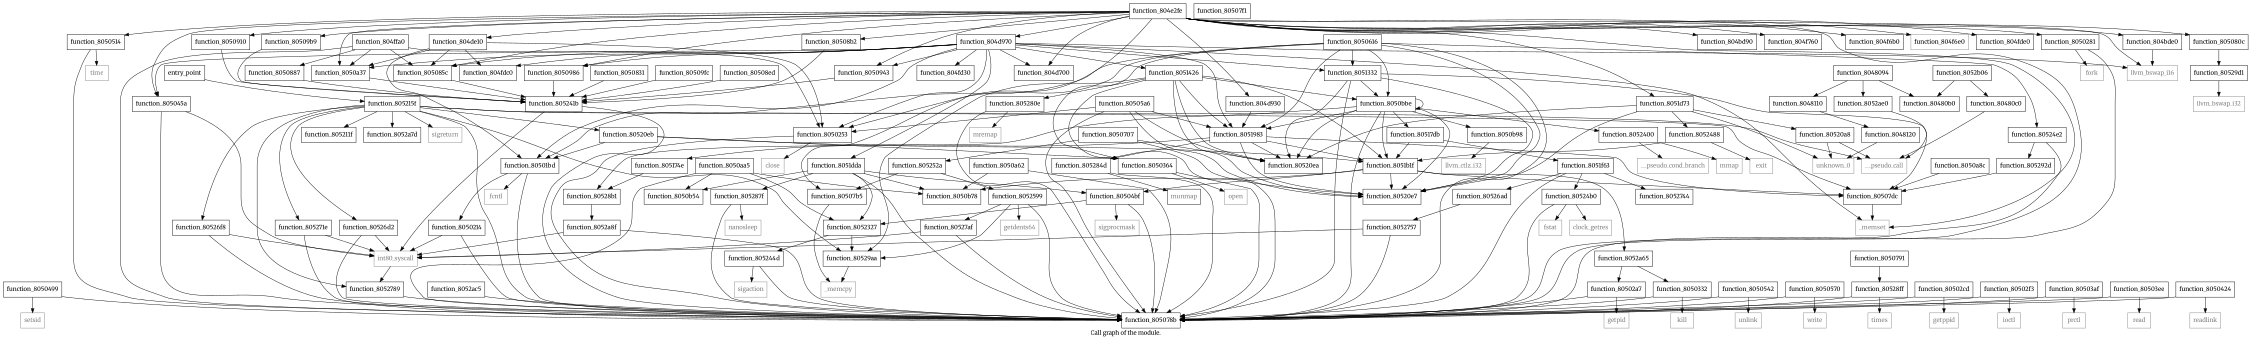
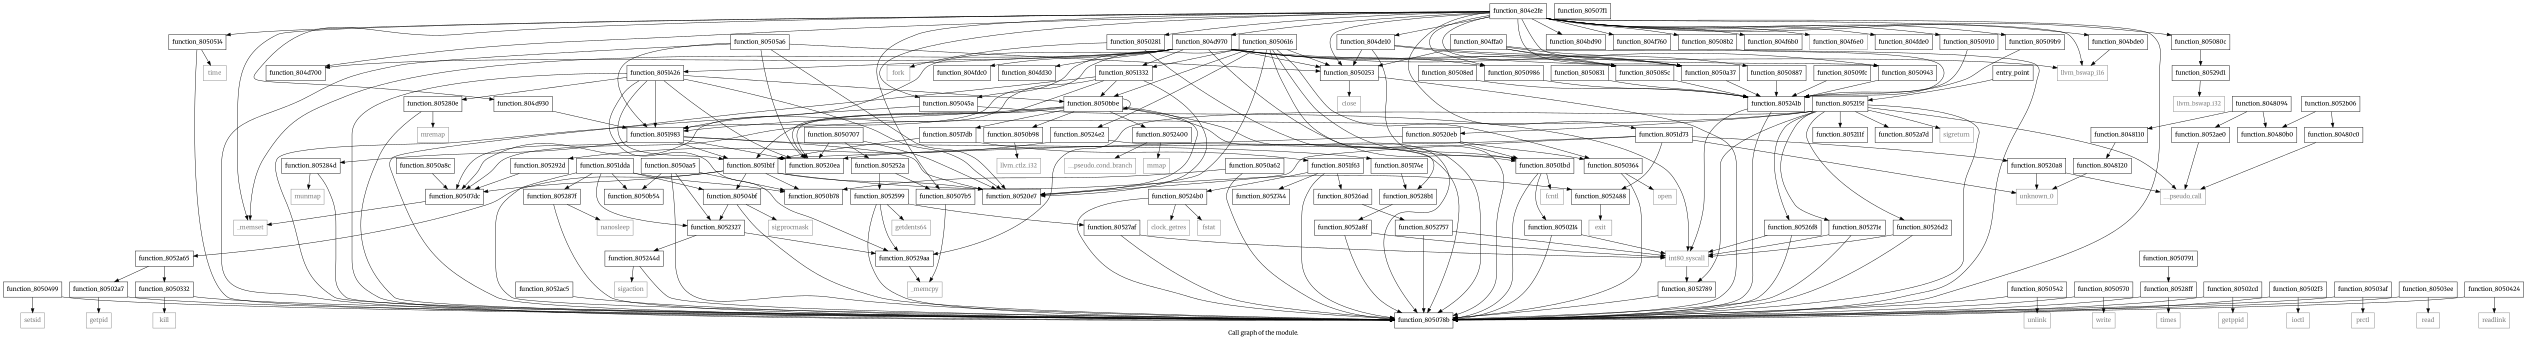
  digraph {
    fontname=Merriweather
    label="Call graph of the module."
    node [fontname=Merriweather shape=record]
    edge [fontname=Merriweather]
    n1 [label="{function_8050424}"]
    n2 [label="{function_805078b}"]
    n3 [color=gray50 fontcolor=gray50 label="{readlink}"]
    n4 [label="{function_8050b98}"]
    n5 [color=gray50 fontcolor=gray50 label="{llvm_ctlz_i32}"]
    n6 [label="{function_805085c}"]
    n7 [label="{function_805241b}"]
    n8 [color=gray50 fontcolor=gray50 label="{int80_syscall}"]
    n9 [label="{function_8050bbe}"]
    n10 [label="{function_80520ea}"]
    n11 [label="{function_80520e7}"]
    n12 [label="{function_80517db}"]
    n13 [label="{function_8051983}"]
    n14 [label="{function_8051b1f}"]
    n15 [label="{function_8052400}"]
    n16 [label="{function_80528b1}"]
    n17 [label="{function_8051f63}"]
    n18 [label="{function_80507dc}"]
    n19 [label="{function_805174e}"]
    n20 [label="{function_805284d}"]
    n21 [label="{function_80504bf}"]
    n22 [label="{function_8050b78}"]
    n23 [label="{function_8052488}"]
    n24 [label="{function_8052a65}"]
    n25 [color=gray50 fontcolor=gray50 label="{mmap}"]
    n26 [color=gray50 fontcolor=gray50 label="{__pseudo_cond_branch}"]
    n27 [label="{function_8052a8f}"]
    n28 [label="{function_805045a}"]
    n29 [label="{function_8052789}"]
    n30 [label="{function_8050499}"]
    n31 [color=gray50 fontcolor=gray50 label="{setsid}"]
    n32 [color=gray50 fontcolor=gray50 label="{sigprocmask}"]
    n33 [label="{function_8052327}"]
    n34 [label="{function_8050514}"]
    n35 [color=gray50 fontcolor=gray50 label="{time}"]
    n36 [label="{function_80520a8}"]
    n37 [color=gray50 fontcolor=gray50 label="{unknown_0}"]
    n38 [color=gray50 fontcolor=gray50 label="{__pseudo_call}"]
    n39 [label="{function_8050542}"]
    n40 [color=gray50 fontcolor=gray50 label="{unlink}"]
    n41 [label="{function_8050570}"]
    n42 [color=gray50 fontcolor=gray50 label="{write}"]
    n43 [label="{function_80505a6}"]
    n44 [label="{function_8050253}"]
    n45 [color=gray50 fontcolor=gray50 label="{close}"]
    n46 [label="{function_8050616}"]
    n47 [label="{function_8051332}"]
    n48 [label="{function_80524e2}"]
    n49 [label="{function_80501bd}"]
    n50 [label="{function_8050364}"]
    n51 [label="{function_805292d}"]
    n52 [color=gray50 fontcolor=gray50 label="{fcntl}"]
    n53 [label="{function_8050214}"]
    n54 [color=gray50 fontcolor=gray50 label="{open}"]
    n55 [label="{function_8050a37}"]
    n56 [label="{function_80507f1}"]
    n57 [label="{function_8050887}"]
    n58 [label="{function_8050a62}"]
    n59 [label="{function_8050707}"]
    n60 [label="{function_805252a}"]
    n61 [label="{function_80507b5}"]
    n62 [label="{function_8052599}"]
    n63 [label="{function_80508b2}"]
    n64 [label="{function_8051dda}"]
    n65 [label="{function_8050b54}"]
    n66 [label="{function_805287f}"]
    n67 [label="{function_80529aa}"]
    n68 [label="{function_805244d}"]
    n69 [color=gray50 fontcolor=gray50 label="{nanosleep}"]
    n70 [label="{function_805080c}"]
    n71 [label="{function_80529d1}"]
    n72 [color=gray50 fontcolor=gray50 label="{llvm_bswap_i32}"]
    n73 [label="{function_8050a8c}"]
    n74 [color=gray50 fontcolor=gray50 label="{_memset}"]
    n75 [label="{function_80508ed}"]
    n76 [label="{function_8051426}"]
    n77 [label="{function_805280e}"]
    n78 [color=gray50 fontcolor=gray50 label="{mremap}"]
    n79 [color=gray50 fontcolor=gray50 label="{_memcpy}"]
    n80 [label="{function_8050910}"]
    n81 [label="{function_8050791}"]
    n82 [label="{function_80528ff}"]
    n83 [color=gray50 fontcolor=gray50 label="{times}"]
    n84 [label="{function_8050943}"]
    n85 [label="{function_8050aa5}"]
    n86 [label="{function_80524b0}"]
    n87 [label="{function_80526ad}"]
    n88 [label="{function_8052744}"]
    n89 [color=gray50 fontcolor=gray50 label="{clock_getres}"]
    n90 [color=gray50 fontcolor=gray50 label="{fstat}"]
    n91 [label="{function_8052757}"]
    n92 [label="{function_8050986}"]
    n93 [label="{function_80509b9}"]
-   n94 [color=black fontcolor=gray50 label="{munmap}"]
+   n94 [color=gray50 fontcolor=gray50 label="{munmap}"]
    n95 [color=gray50 fontcolor=gray50 label="{exit}"]
    n96 [label="{function_80502a7}"]
    n97 [label="{function_8050332}"]
    n98 [label="{function_80520eb}"]
    n99 [label="{function_8050831}"]
    n100 [label="{function_805211f}"]
    n101 [label="{function_8051d73}"]
    n102 [label="{function_80509fc}"]
    n103 [color=gray50 fontcolor=gray50 label="{read}"]
    n104 [label="{function_805215f}"]
    n105 [label="{function_80526d2}"]
    n106 [label="{function_80526f8}"]
    n107 [label="{function_805271e}"]
    n108 [label="{function_8052a7d}"]
    n109 [color=gray50 fontcolor=gray50 label="{sigreturn}"]
    n110 [color=gray50 fontcolor=gray50 label="{sigaction}"]
    n111 [label="{function_80527af}"]
    n112 [color=gray50 fontcolor=gray50 label="{getdents64}"]
    n113 [color=gray50 fontcolor=gray50 label="{getpid}"]
    n114 [color=gray50 fontcolor=gray50 label="{kill}"]
    n115 [label="{function_8052ac5}"]
    n116 [label="{function_8052ae0}"]
    n117 [label="{function_8052b06}"]
    n118 [label="{function_80480b0}"]
    n119 [label="{function_80480c0}"]
    n120 [color=gray50 fontcolor=gray50 label="{llvm_bswap_i16}"]
    n121 [color=gray50 fontcolor=gray50 label="{fork}"]
    n122 [color=gray50 fontcolor=gray50 label="{getppid}"]
    n123 [color=gray50 fontcolor=gray50 label="{ioctl}"]
    n124 [color=gray50 fontcolor=gray50 label="{prctl}"]
    n125 [label="{function_8048094}"]
    n126 [label="{function_8048110}"]
    n127 [label="{function_8048120}"]
    n128 [label="{entry_point}"]
    n129 [label="{function_804bd90}"]
    n130 [label="{function_804f760}"]
    n131 [label="{function_804bde0}"]
    n132 [label="{function_804d700}"]
    n133 [label="{function_804d930}"]
    n134 [label="{function_804d970}"]
    n135 [label="{function_804fd30}"]
    n136 [label="{function_804fdc0}"]
    n137 [label="{function_804de10}"]
    n138 [label="{function_804e2fe}"]
    n139 [label="{function_804f6b0}"]
    n140 [color=gray50 label="{function_804f6e0}"]
    n141 [label="{function_804fde0}"]
    n142 [label="{function_8050281}"]
    n143 [label="{function_804ffa0}"]
    n144 [label="{function_80502cd}"]
    n145 [label="{function_80502f3}"]
    n146 [label="{function_80503af}"]
    n147 [label="{function_80503ee}"]
    n1 -> n2
    n1 -> n3
    n4 -> n5
    n6 -> n7
    n7 -> n2
    n7 -> n8
    n8 -> n29
    n9 -> n2
    n9 -> n4
    n9 -> n9
    n9 -> n10
    n9 -> n11
    n9 -> n12
    n9 -> n13
    n9 -> n14
    n9 -> n15
    n9 -> n16
    n12 -> n14
    n12 -> n17
    n13 -> n10
    n13 -> n11
    n13 -> n14
    n13 -> n18
    n13 -> n19
    n13 -> n20
    n14 -> n11
    n14 -> n18
    n14 -> n21
    n14 -> n22
-   n23 -> n14
+   n14 -> n23
    n14 -> n24
    n15 -> n25
    n15 -> n26
    n16 -> n27
    n17 -> n2
    n17 -> n86
    n17 -> n87
    n17 -> n88
    n18 -> n74
    n19 -> n16
    n20 -> n2
    n20 -> n94
    n21 -> n2
    n21 -> n32
    n21 -> n33
    n23 -> n95
    n24 -> n96
    n24 -> n97
    n27 -> n2
    n27 -> n8
    n28 -> n2
    n28 -> n8
    n29 -> n2
    n30 -> n2
    n30 -> n31
    n33 -> n67
    n33 -> n68
    n34 -> n2
    n34 -> n35
    n36 -> n37
    n36 -> n38
    n39 -> n2
    n39 -> n40
    n41 -> n2
    n41 -> n42
    n43 -> n2
    n43 -> n10
    n43 -> n11
    n43 -> n13
    n43 -> n44
    n44 -> n2
    n44 -> n45
    n46 -> n2
    n46 -> n9
    n46 -> n11
    n46 -> n13
    n46 -> n44
    n46 -> n47
    n46 -> n48
    n46 -> n49
    n46 -> n50
    n47 -> n2
    n47 -> n9
    n47 -> n10
    n47 -> n11
    n47 -> n18
    n48 -> n2
    n48 -> n51
    n49 -> n2
    n49 -> n52
    n49 -> n53
    n50 -> n2
    n50 -> n54
    n51 -> n18
    n53 -> n2
    n53 -> n8
    n55 -> n7
    n57 -> n7
    n58 -> n2
    n58 -> n22
    n59 -> n10
    n59 -> n11
    n59 -> n60
    n60 -> n61
    n60 -> n62
    n61 -> n79
    n62 -> n2
    n62 -> n67
    n62 -> n111
    n62 -> n112
    n63 -> n7
    n64 -> n2
    n64 -> n21
    n64 -> n22
    n64 -> n33
    n64 -> n65
    n64 -> n66
    n66 -> n2
    n66 -> n69
    n67 -> n79
    n68 -> n2
    n68 -> n110
    n70 -> n71
    n71 -> n72
    n73 -> n18
    n75 -> n7
    n76 -> n2
    n76 -> n9
    n76 -> n10
    n76 -> n11
    n76 -> n13
    n76 -> n14
    n76 -> n67
    n76 -> n77
    n77 -> n2
    n77 -> n78
    n80 -> n7
    n81 -> n82
    n82 -> n2
    n82 -> n83
    n84 -> n7
    n85 -> n2
    n85 -> n22
    n85 -> n33
    n85 -> n65
    n86 -> n2
    n86 -> n89
    n86 -> n90
    n87 -> n91
    n91 -> n2
    n91 -> n8
    n92 -> n7
    n93 -> n7
    n96 -> n2
    n96 -> n113
    n97 -> n2
    n97 -> n114
    n98 -> n14
    n98 -> n49
    n98 -> n50
    n99 -> n7
    n101 -> n10
    n101 -> n11
    n101 -> n23
    n101 -> n36
    n101 -> n37
    n102 -> n7
    n104 -> n2
    n104 -> n18
    n104 -> n29
    n104 -> n38
    n104 -> n67
    n104 -> n98
    n104 -> n100
    n104 -> n105
    n104 -> n106
    n104 -> n107
    n104 -> n108
    n104 -> n109
    n105 -> n2
    n105 -> n8
    n106 -> n2
    n106 -> n8
    n107 -> n2
    n107 -> n8
    n111 -> n2
    n111 -> n8
    n115 -> n2
    n116 -> n38
    n117 -> n118
    n117 -> n119
    n119 -> n38
    n125 -> n116
    n125 -> n118
    n125 -> n126
    n126 -> n127
    n127 -> n37
    n128 -> n104
    n131 -> n120
    n133 -> n13
    n134 -> n6
    n134 -> n13
    n134 -> n28
    n134 -> n44
    n134 -> n47
    n134 -> n49
    n134 -> n55
-   n134 -> n64
    n134 -> n74
    n134 -> n76
    n134 -> n84
    n134 -> n92
    n134 -> n120
    n134 -> n132
    n134 -> n135
    n134 -> n136
    n137 -> n6
    n137 -> n44
    n137 -> n49
    n137 -> n55
-   n137 -> n136
    n138 -> n2
    n138 -> n6
    n138 -> n28
    n138 -> n34
+   n138 -> n44
    n138 -> n55
    n138 -> n61
    n138 -> n63
    n138 -> n70
    n138 -> n74
    n138 -> n80
    n138 -> n84
    n138 -> n92
    n138 -> n93
    n138 -> n101
    n138 -> n120
    n138 -> n129
    n138 -> n130
    n138 -> n131
    n138 -> n132
    n138 -> n133
    n138 -> n134
    n138 -> n137
    n138 -> n139
    n138 -> n140
    n138 -> n141
    n138 -> n142
    n142 -> n2
    n142 -> n121
    n143 -> n2
    n143 -> n6
    n143 -> n44
    n143 -> n55
    n143 -> n57
    n144 -> n2
    n144 -> n122
    n145 -> n2
    n145 -> n123
    n146 -> n2
    n146 -> n124
    n147 -> n2
    n147 -> n103
  }
